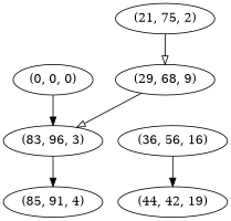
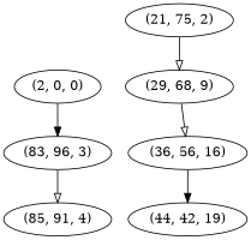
  digraph {
    edge [arrowhead=normal]
-   "(0, 0, 0)"
+   "(0, 0, 0)" [label="(2, 0, 0)"]
    "(83, 96, 3)"
    "(21, 75, 2)"
    "(29, 68, 9)"
    "(85, 91, 4)"
    n6 [label="(36, 56, 16)"]
    n7 [label="(44, 42, 19)"]
    "(0, 0, 0)" -> "(83, 96, 3)"
-   "(83, 96, 3)" -> "(85, 91, 4)"
+   "(83, 96, 3)" -> "(85, 91, 4)" [arrowhead=onormal]
    "(21, 75, 2)" -> "(29, 68, 9)" [arrowhead=onormal]
-   "(29, 68, 9)" -> "(83, 96, 3)" [arrowhead=onormal]
+   "(29, 68, 9)" -> n6 [arrowhead=onormal]
    n6 -> n7
  }
